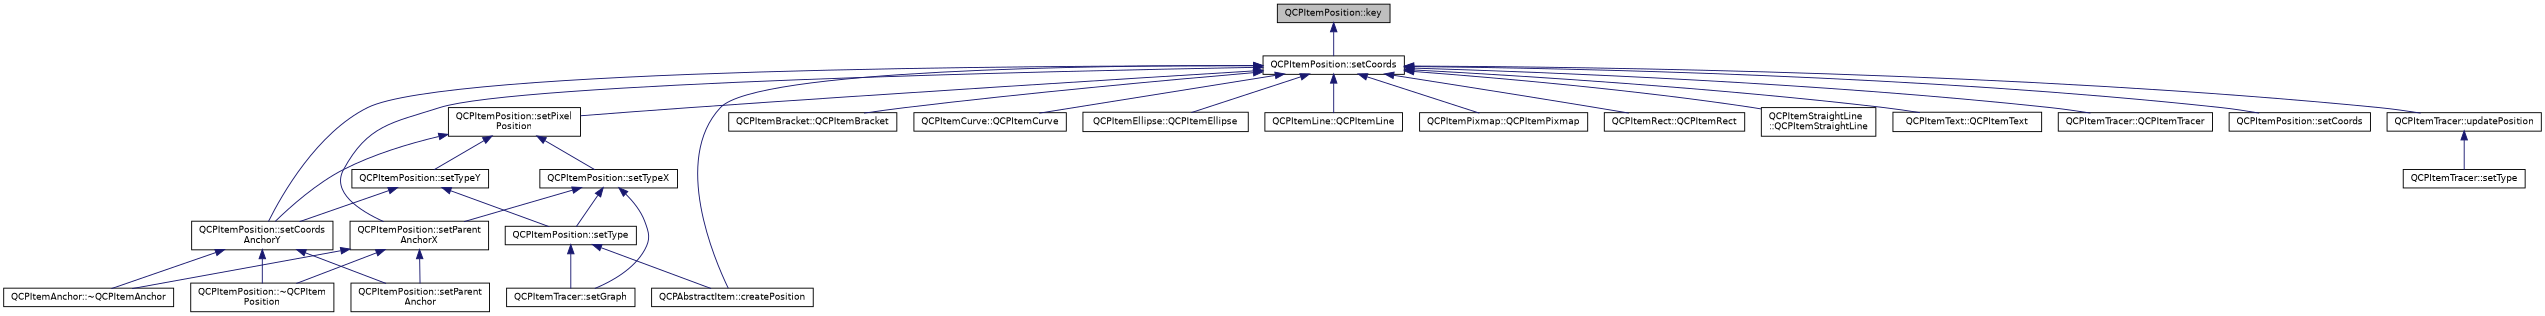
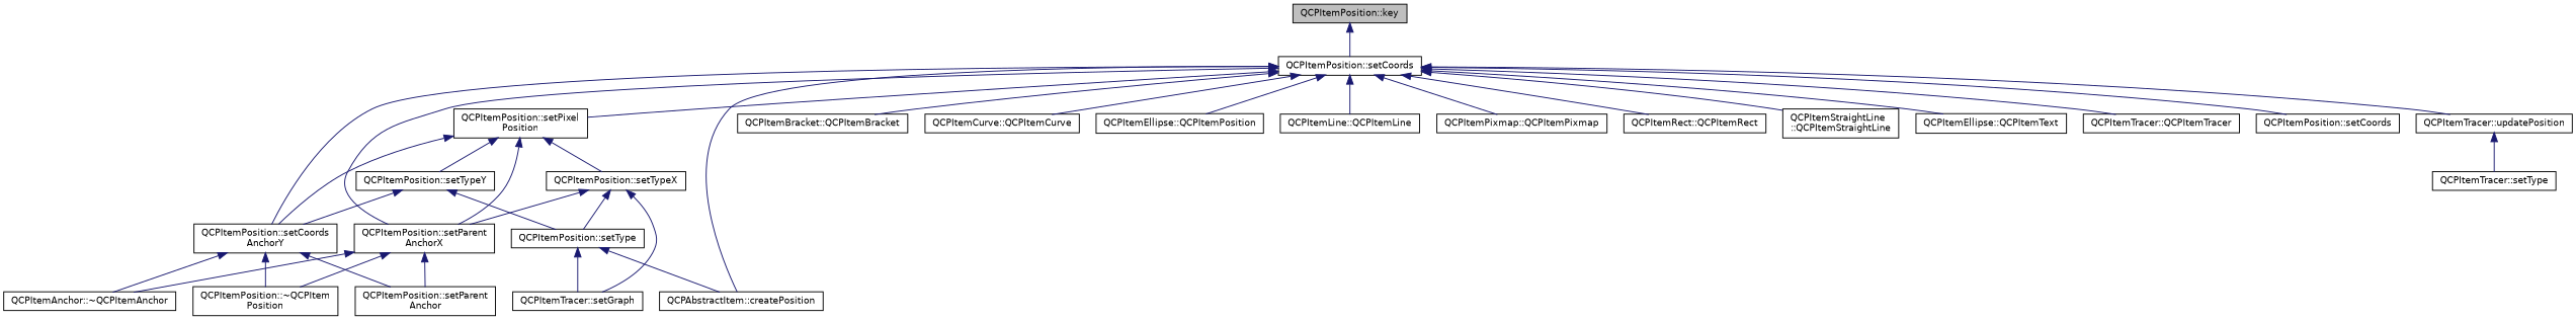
  digraph {
    fontname="DejaVu Sans"
    rankdir=TB
    node [color=black fillcolor=white fontname="DejaVu Sans" fontsize=10 shape=record style=filled]
    edge [color=midnightblue dir=back fontname="DejaVu Sans" fontsize=10 labelfontname=Helvetica labelfontsize=10 style=solid]
    n1 [fillcolor=grey75 fontcolor=black height=0.2 label="QCPItemPosition::key" width=0.4]
    n2 [height=0.2 label="QCPItemPosition::setCoords" width=0.4]
    n3 [height=0.2 label="QCPAbstractItem::createPosition" width=0.4]
    n4 [height=0.2 label="QCPItemBracket::QCPItemBracket" width=0.4]
    n5 [height=0.2 label="QCPItemCurve::QCPItemCurve" width=0.4]
-   n6 [height=0.2 label="QCPItemEllipse::QCPItemEllipse" width=0.4]
+   n6 [height=0.2 label="QCPItemEllipse::QCPItemPosition" width=0.4]
    n7 [height=0.2 label="QCPItemLine::QCPItemLine" width=0.4]
    n8 [height=0.2 label="QCPItemPixmap::QCPItemPixmap" width=0.4]
    n9 [height=0.2 label="QCPItemRect::QCPItemRect" width=0.4]
    n10 [height=0.2 label="QCPItemStraightLine\l::QCPItemStraightLine" width=0.4]
-   n11 [height=0.2 label="QCPItemText::QCPItemText" width=0.4]
+   n11 [height=0.2 label="QCPItemEllipse::QCPItemText" width=0.4]
    n12 [height=0.2 label="QCPItemTracer::QCPItemTracer" width=0.4]
    n13 [height=0.2 label="QCPItemPosition::setCoords" width=0.4]
    n14 [height=0.2 label="QCPItemPosition::setParent\lAnchorX" width=0.4]
    n15 [height=0.2 label="QCPItemPosition::setCoords\lAnchorY" width=0.4]
    n16 [height=0.2 label="QCPItemPosition::setPixel\lPosition" width=0.4]
    n17 [height=0.2 label="QCPItemTracer::updatePosition" width=0.4]
    n18 [height=0.2 label="QCPItemPosition::setParent\lAnchor" width=0.4]
    n19 [height=0.2 label="QCPItemAnchor::~QCPItemAnchor" width=0.4]
    n20 [height=0.2 label="QCPItemPosition::~QCPItem\lPosition" width=0.4]
    n21 [height=0.2 label="QCPItemPosition::setTypeX" width=0.4]
    n22 [height=0.2 label="QCPItemPosition::setTypeY" width=0.4]
    n23 [height=0.2 label="QCPItemTracer::setType" width=0.4]
    n24 [height=0.2 label="QCPItemPosition::setType" width=0.4]
    n25 [height=0.2 label="QCPItemTracer::setGraph" width=0.4]
    n1 -> n2
    n2 -> n3
    n2 -> n4
    n2 -> n5
    n2 -> n6
    n2 -> n7
    n2 -> n8
    n2 -> n9
    n2 -> n10
    n2 -> n11
    n2 -> n12
    n2 -> n13
    n2 -> n14
    n2 -> n15
    n2 -> n16
    n2 -> n17
    n14 -> n18
    n14 -> n19
    n14 -> n20
    n15 -> n18
    n15 -> n19
    n15 -> n20
+   n16 -> n14
    n16 -> n15
    n16 -> n21
    n16 -> n22
    n17 -> n23
    n21 -> n14
    n21 -> n24
    n21 -> n25
    n22 -> n15
    n22 -> n24
    n24 -> n3
    n24 -> n25
  }
